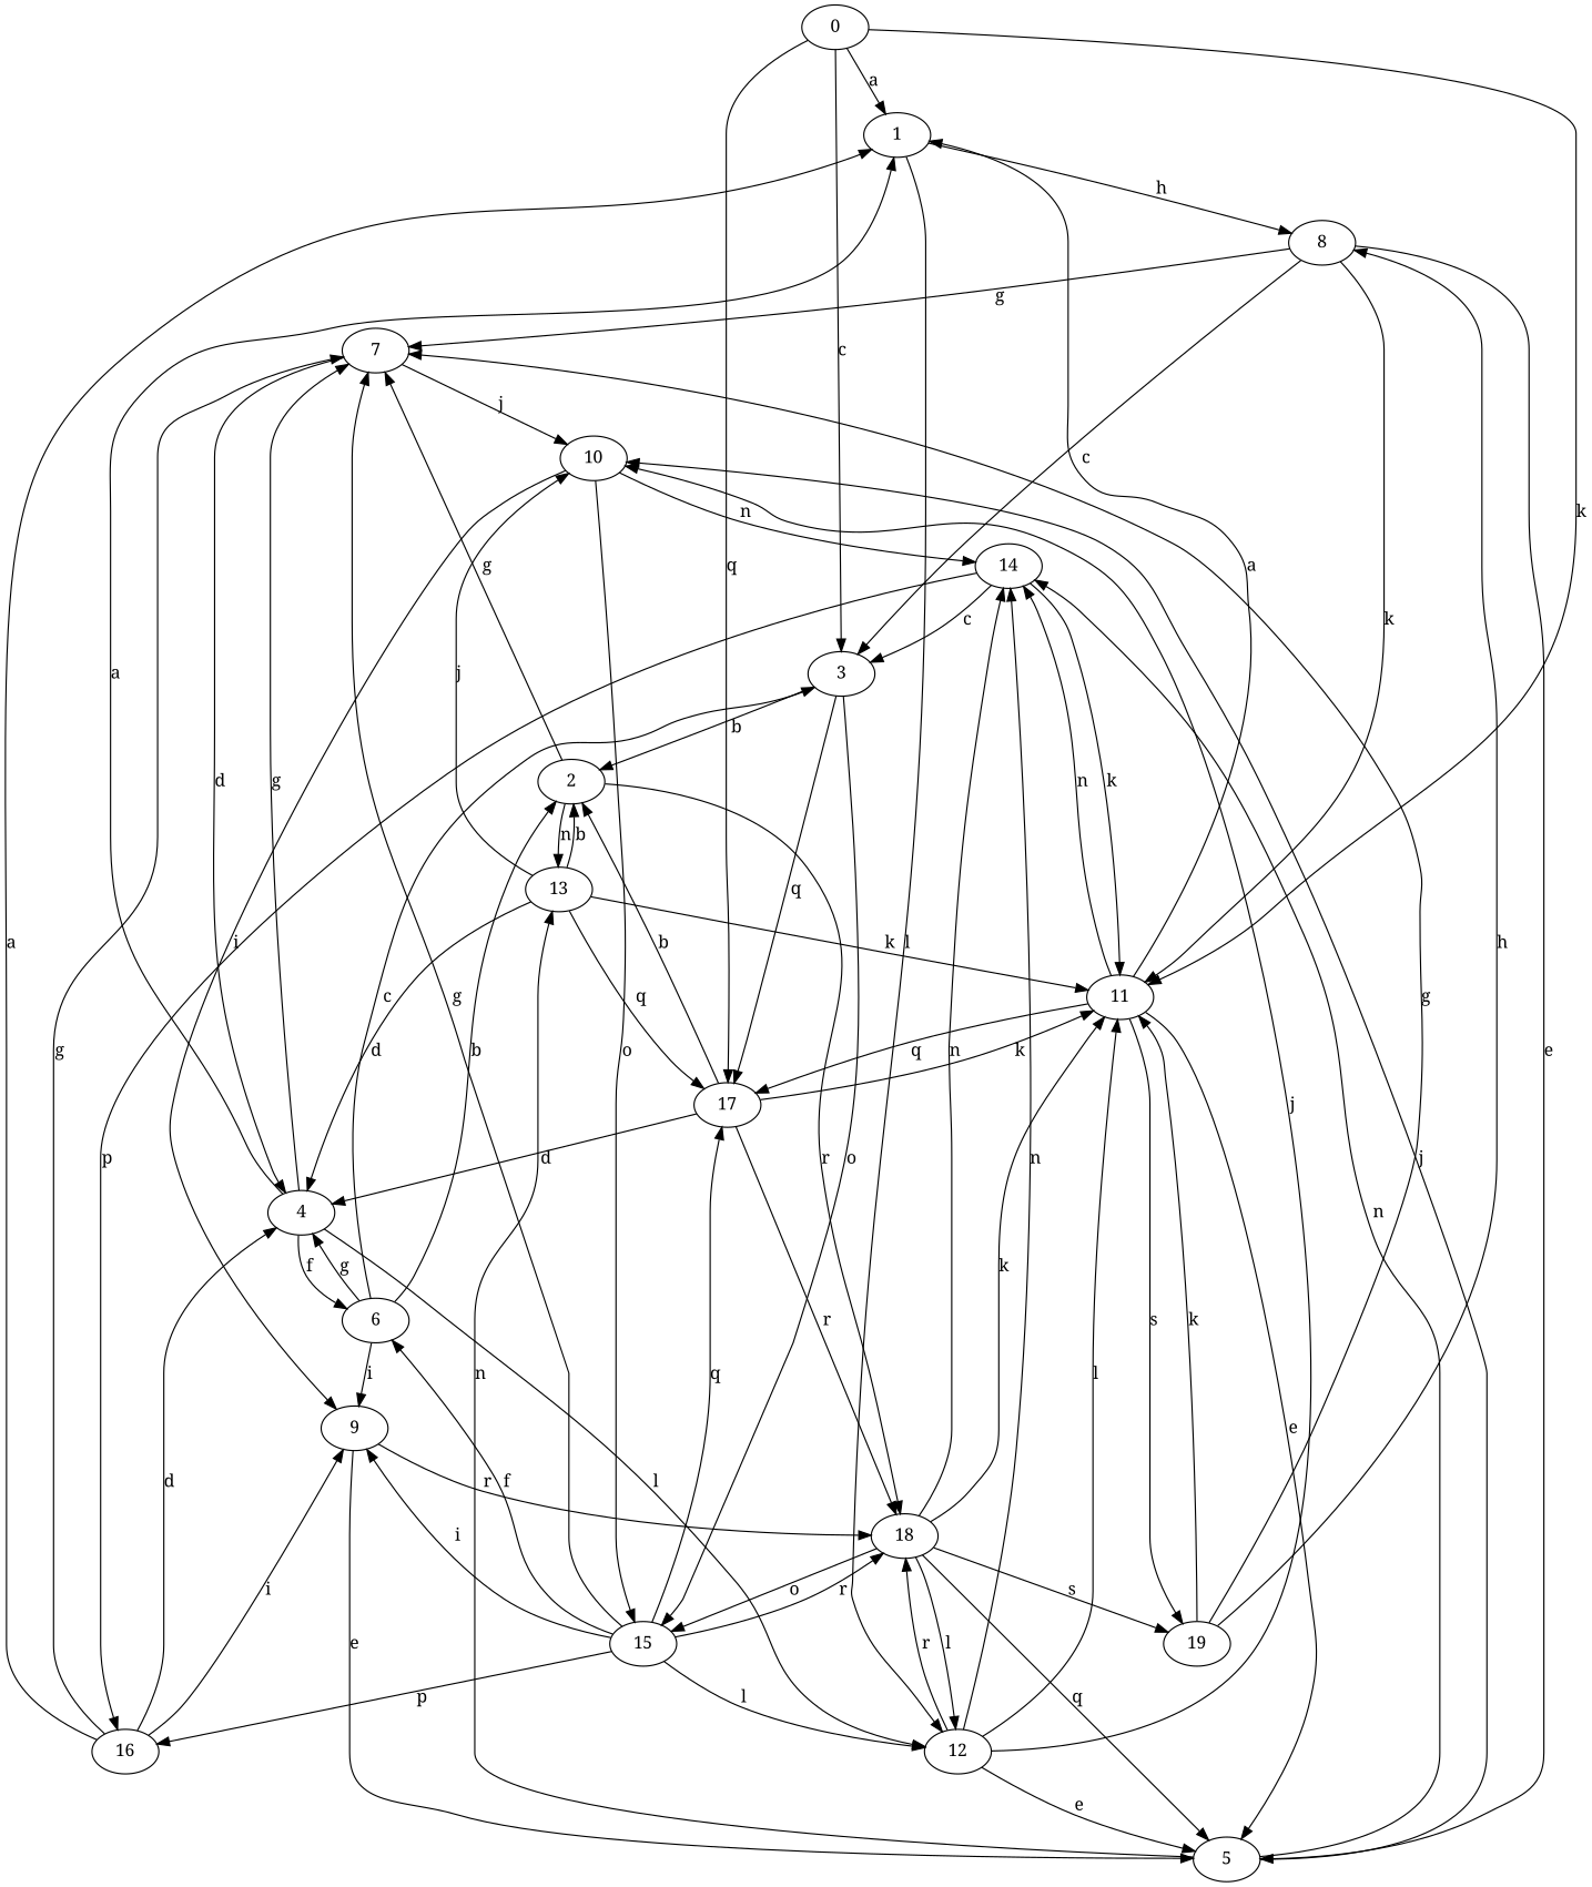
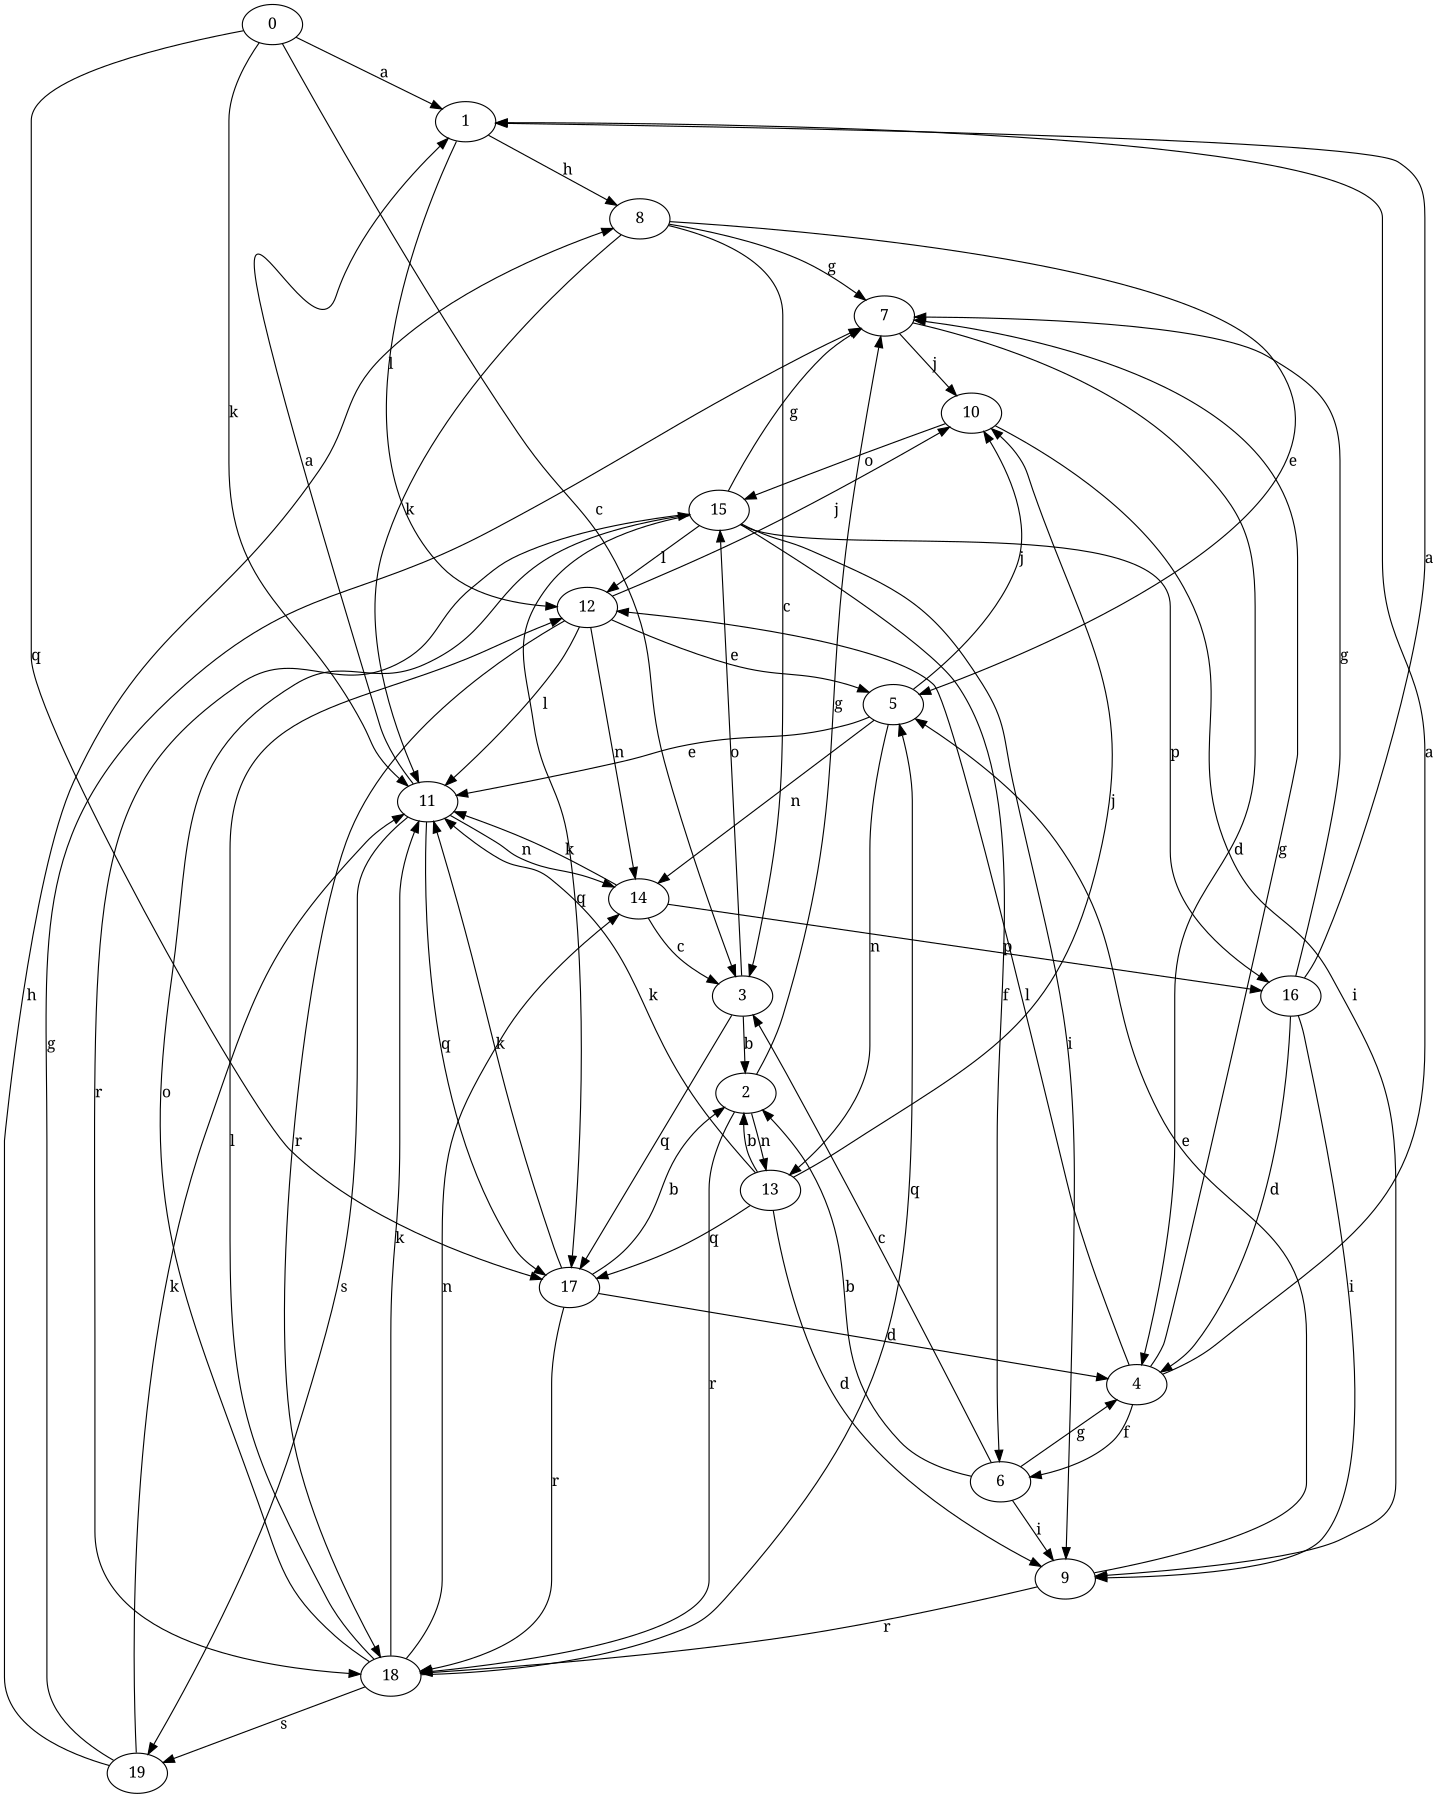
  strict digraph {
    fontname="Noto Serif"
    node [fontname="Noto Serif"]
    edge [fontname="Noto Serif"]
    1
    8
    12
    7
    3
    5
    11
    18
    10
    14
    2
    13
    4
    17
    15
    19
    6
    9
    16
    0
    1 -> 8 [label=h]
    1 -> 12 [label=l]
    8 -> 7 [label=g]
    8 -> 3 [label=c]
    8 -> 5 [label=e]
    8 -> 11 [label=k]
    12 -> 5 [label=e]
    12 -> 11 [label=l]
    12 -> 18 [label=r]
    12 -> 10 [label=j]
    12 -> 14 [label=n]
    7 -> 10 [label=j]
    7 -> 4 [label=d]
    3 -> 2 [label=b]
    3 -> 17 [label=q]
    3 -> 15 [label=o]
    5 -> 10 [label=j]
    5 -> 14 [label=n]
    5 -> 13 [label=n]
    11 -> 1 [label=a]
-   11 -> 5 [label=e]
+   5 -> 11 [label=e]
    11 -> 14 [label=n]
    11 -> 17 [label=q]
    11 -> 19 [label=s]
    18 -> 12 [label=l]
    18 -> 5 [label=q]
    18 -> 11 [label=k]
    18 -> 14 [label=n]
    18 -> 15 [label=o]
    18 -> 19 [label=s]
-   10 -> 14 [label=n]
    10 -> 15 [label=o]
    10 -> 9 [label=i]
    14 -> 3 [label=c]
    14 -> 11 [label=k]
    14 -> 16 [label=p]
    2 -> 7 [label=g]
    2 -> 18 [label=r]
    2 -> 13 [label=n]
    13 -> 11 [label=k]
    13 -> 10 [label=j]
    13 -> 2 [label=b]
-   13 -> 4 [label=d]
+   13 -> 9 [label=d]
    13 -> 17 [label=q]
    4 -> 1 [label=a]
    4 -> 12 [label=l]
    4 -> 7 [label=g]
    4 -> 6 [label=f]
    17 -> 11 [label=k]
    17 -> 18 [label=r]
    17 -> 2 [label=b]
    17 -> 4 [label=d]
    15 -> 12 [label=l]
    15 -> 7 [label=g]
    15 -> 18 [label=r]
    15 -> 17 [label=q]
    15 -> 6 [label=f]
    15 -> 9 [label=i]
    15 -> 16 [label=p]
    19 -> 8 [label=h]
    19 -> 7 [label=g]
    19 -> 11 [label=k]
    6 -> 3 [label=c]
    6 -> 2 [label=b]
    6 -> 4 [label=g]
    6 -> 9 [label=i]
    9 -> 5 [label=e]
    9 -> 18 [label=r]
    16 -> 1 [label=a]
    16 -> 7 [label=g]
    16 -> 4 [label=d]
    16 -> 9 [label=i]
    0 -> 1 [label=a]
    0 -> 3 [label=c]
    0 -> 11 [label=k]
    0 -> 17 [label=q]
  }
